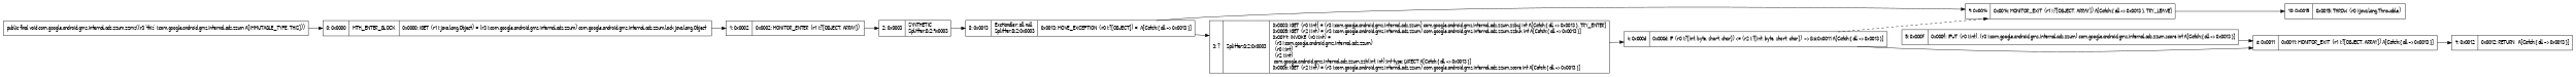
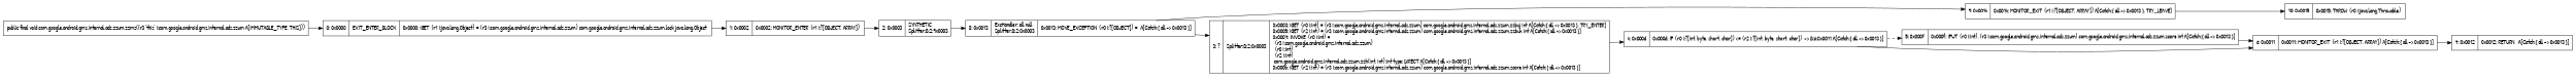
  digraph {
    fontname="Patrick Hand"
    rankdir=LR
    node [fontname="Patrick Hand" shape=record]
    edge [fontname="Patrick Hand"]
-   n1 [label="{0\:\ 0x0000|MTH_ENTER_BLOCK\l|0x0000: IGET  (r1 I:java.lang.Object) = (r3 I:com.google.android.gms.internal.ads.zzum) com.google.android.gms.internal.ads.zzum.lock java.lang.Object \l}"]
+   n1 [label="{0\:\ 0x0000|EXIT_ENTER_BLOCK\l|0x0000: IGET  (r1 I:java.lang.Object) = (r3 I:com.google.android.gms.internal.ads.zzum) com.google.android.gms.internal.ads.zzum.lock java.lang.Object \l}"]
    n2 [label="{1\:\ 0x0002|0x0002: MONITOR_ENTER  (r1 I:?[OBJECT, ARRAY]) \l}"]
    n3 [label="{2\:\ 0x0003|SYNTHETIC\lSplitter:B:2:9x0003\l}"]
    n4 [label="{8\:\ 0x0013|ExcHandler: all null\lSplitter:B:2:0x0003\l|0x0013: MOVE_EXCEPTION  (r0 I:?[OBJECT]) =  A[Catch:\{ all \-\> 0x0013 \}]\l}"]
-   n5 [label="{3\:\ ?|Splitter:B:2:0x0003\l|0x0003: IGET  (r0 I:int) = (r3 I:com.google.android.gms.internal.ads.zzum) com.google.android.gms.internal.ads.zzum.zzbuj int A[Catch:\{ all \-\> 0x0013 \}, TRY_ENTER]\l0x0005: IGET  (r2 I:int) = (r3 I:com.google.android.gms.internal.ads.zzum) com.google.android.gms.internal.ads.zzum.zzbuk int A[Catch:\{ all \-\> 0x0013 \}]\l0x0077: INVOKE  (r0 I:int) = \l  (r3 I:com.google.android.gms.internal.ads.zzum)\l  (r0 I:int)\l  (r2 I:int)\l com.google.android.gms.internal.ads.zzum.zzh(int, int):int type: DIRECT A[Catch:\{ all \-\> 0x0013 \}]\l0x000b: IGET  (r2 I:int) = (r3 I:com.google.android.gms.internal.ads.zzum) com.google.android.gms.internal.ads.zzum.score int A[Catch:\{ all \-\> 0x0013 \}]\l}"]
+   n5 [label="{3\:\ ?|Splitter:B:2:0x0003\l|0x0003: IGET  (r0 I:int) = (r3 I:com.google.android.gms.internal.ads.zzum) com.google.android.gms.internal.ads.zzum.zzbuj int A[Catch:\{ all \-\> 0x0013 \}, TRY_ENTER]\l0x0005: IGET  (r2 I:int) = (r3 I:com.google.android.gms.internal.ads.zzum) com.google.android.gms.internal.ads.zzum.zzbuk int A[Catch:\{ all \-\> 0x0013 \}]\l0x0007: INVOKE  (r0 I:int) = \l  (r3 I:com.google.android.gms.internal.ads.zzum)\l  (r0 I:int)\l  (r2 I:int)\l com.google.android.gms.internal.ads.zzum.zzh(int, int):int type: DIRECT A[Catch:\{ all \-\> 0x0013 \}]\l0x000b: IGET  (r2 I:int) = (r3 I:com.google.android.gms.internal.ads.zzum) com.google.android.gms.internal.ads.zzum.score int A[Catch:\{ all \-\> 0x0013 \}]\l}"]
    n6 [label="{4\:\ 0x000d|0x000d: IF  (r0 I:?[int, byte, short, char]) \<= (r2 I:?[int, byte, short, char])  \-\> B:6:0x0011 A[Catch:\{ all \-\> 0x0013 \}]\l}"]
    n7 [label="{9\:\ 0x0014|0x0014: MONITOR_EXIT  (r1 I:?[OBJECT, ARRAY]) A[Catch:\{ all \-\> 0x0013 \}, TRY_LEAVE]\l}"]
    n8 [label="{5\:\ 0x000f|0x000f: IPUT  (r0 I:int), (r3 I:com.google.android.gms.internal.ads.zzum) com.google.android.gms.internal.ads.zzum.score int A[Catch:\{ all \-\> 0x0013 \}]\l}"]
    n9 [label="{6\:\ 0x0011|0x0011: MONITOR_EXIT  (r1 I:?[OBJECT, ARRAY]) A[Catch:\{ all \-\> 0x0013 \}]\l}"]
    n10 [label="{7\:\ 0x0012|0x0012: RETURN   A[Catch:\{ all \-\> 0x0013 \}]\l}"]
    n11 [label="{10\:\ 0x0015|0x0015: THROW  (r0 I:java.lang.Throwable) \l}"]
    n12 [label="{public final void com.google.android.gms.internal.ads.zzum.zzms((r3 'this' I:com.google.android.gms.internal.ads.zzum A[IMMUTABLE_TYPE, THIS])) }"]
    n1 -> n2
    n2 -> n3
    n3 -> n4
    n4 -> n5
    n4 -> n7
    n5 -> n6
-   n6 -> n7 [style=dashed]
+   n6 -> n8 [style=dashed]
    n6 -> n9
    n7 -> n11
    n8 -> n9
    n9 -> n10
    n12 -> n1
  }
